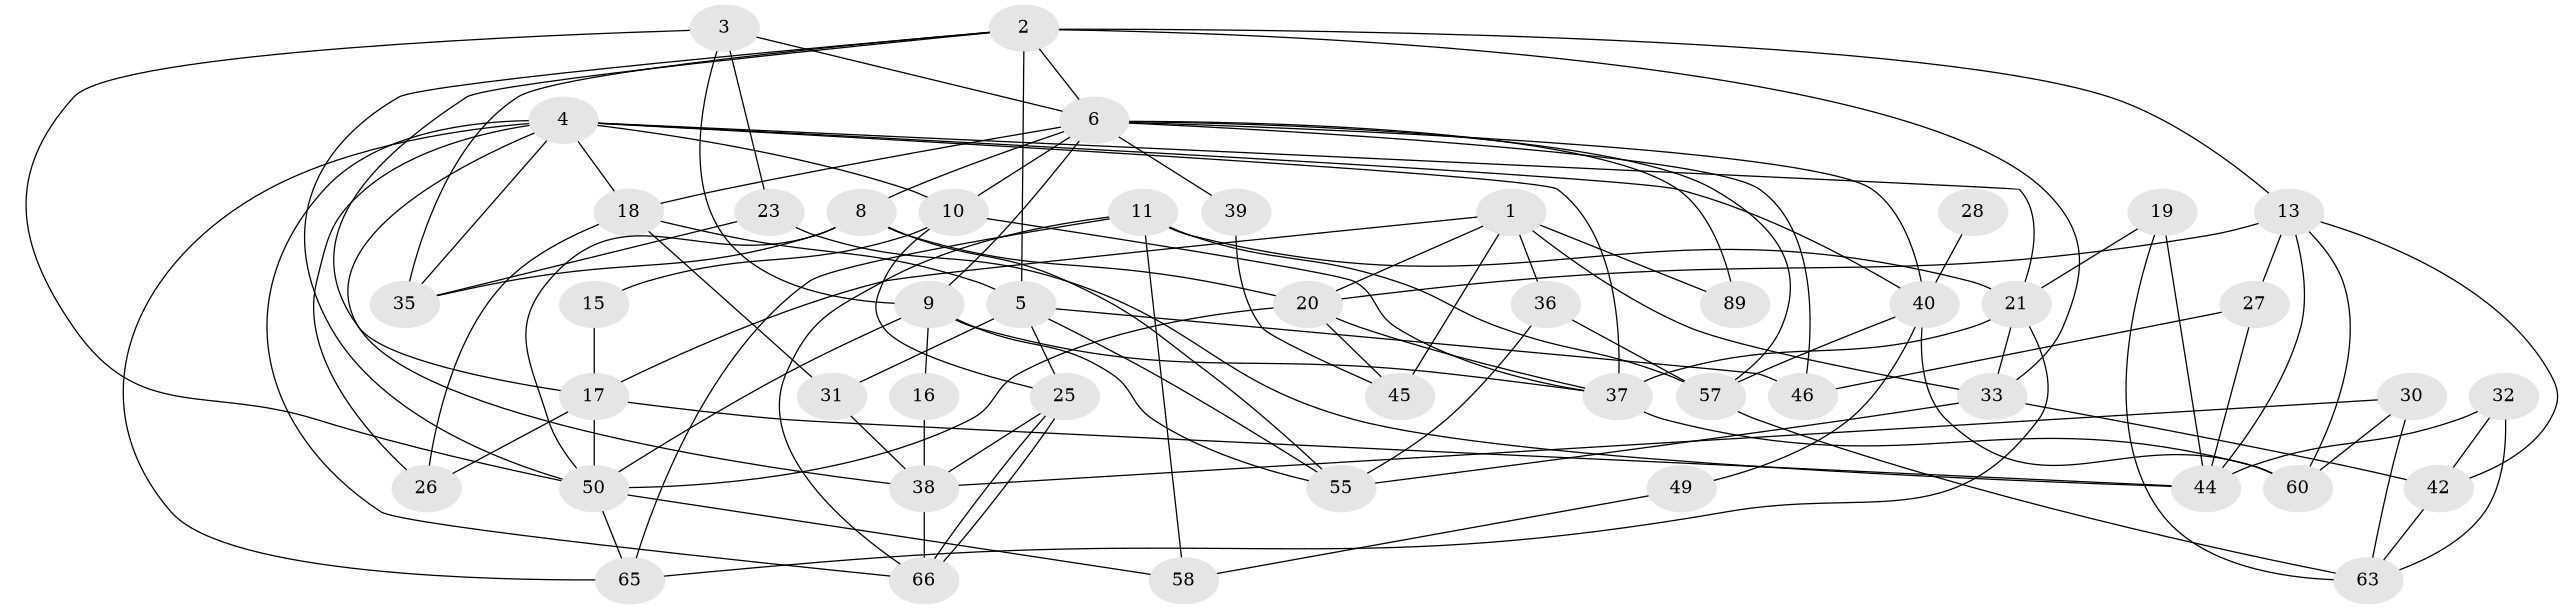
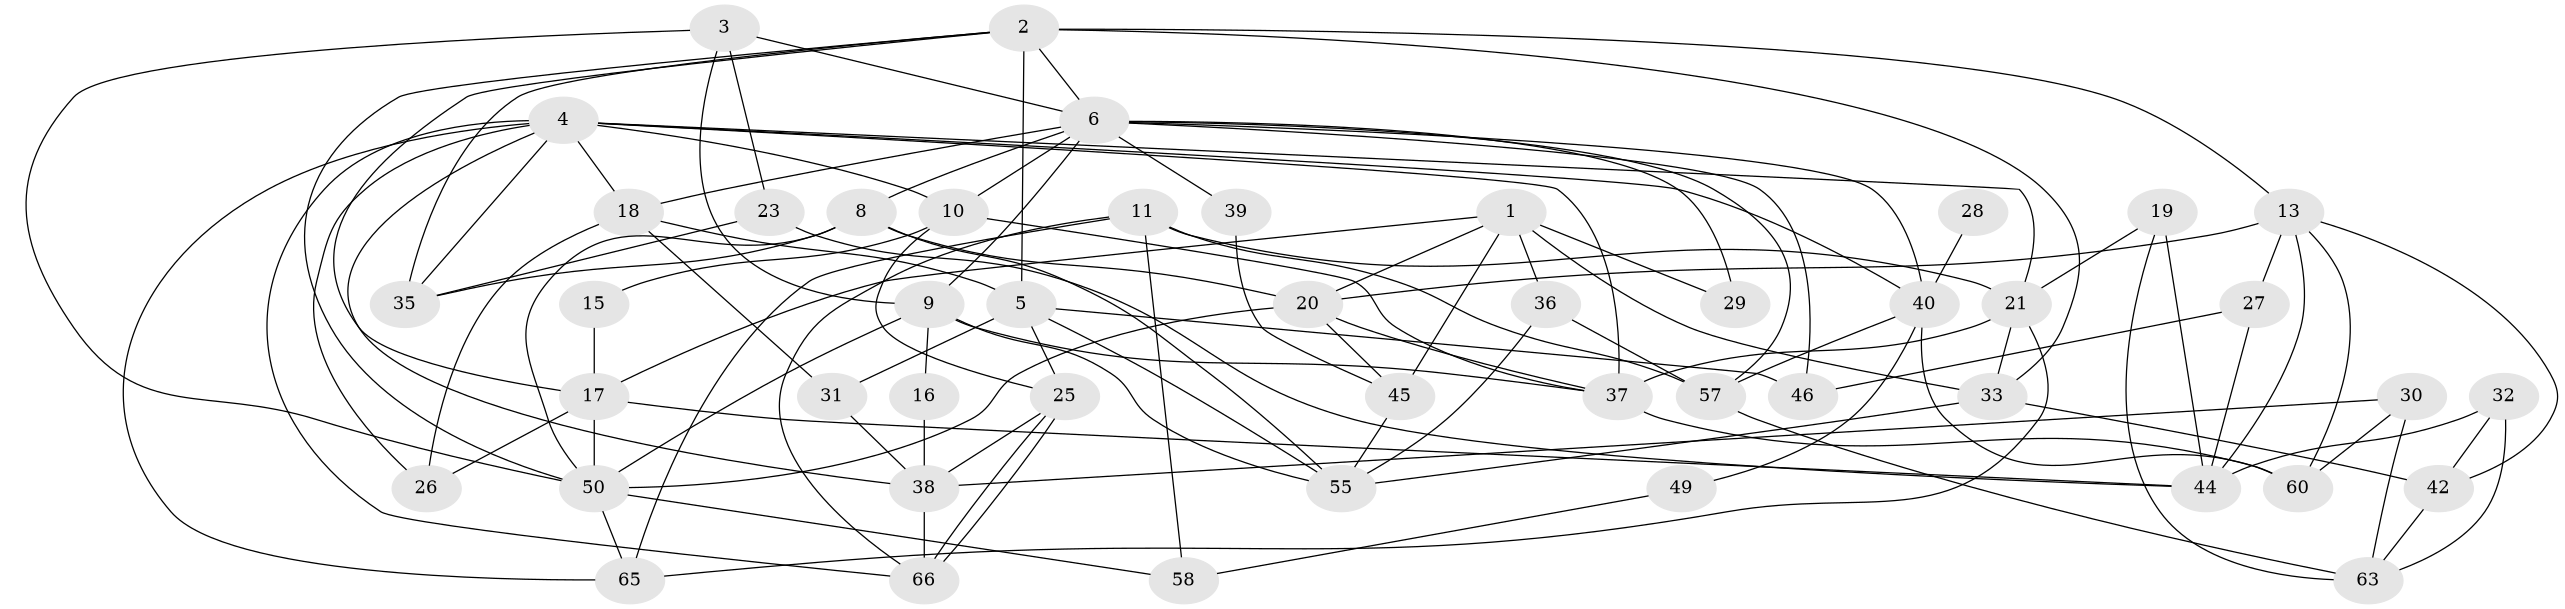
  graph {
    node [color=gray90 style=filled]
    1 [super="+51"]
    17 [super="+67"]
    20
-   29 [label=89]
+   29
    33
    36 [super="+61"]
    45
    50 [super="+54"]
    26
    44
    37 [super="+47"]
    55
    42
    57
    2 [super="+53"]
    5 [super="+7"]
    6 [super="+70+22"]
    13 [super="+59"]
    35
    25
    31
    46
    9 [super="+56"]
    10 [super="+68+14"]
    18
    40 [super="+41"]
    8
    39
    27
    60
    65
    58
    3
    23
    16
    4 [super="+12"]
    21 [super="+43"]
    66
    38 [super="+62"]
    15
    49
    63
    11
    19 [super="+52"]
    30
    28
    32
    1 -- 17
    1 -- 20
    1 -- 29
    1 -- 33
    1 -- 36
    1 -- 45
    17 -- 50
    17 -- 26
    17 -- 44
    20 -- 45
    20 -- 50
    20 -- 37
    33 -- 55
    33 -- 42
    36 -- 55
    36 -- 57 [weight=2]
+   45 -- 55
    50 -- 65
    50 -- 58
    37 -- 60
    42 -- 63
    57 -- 63
    2 -- 17
    2 -- 33
    2 -- 50
    2 -- 5
    2 -- 6
    2 -- 13
    2 -- 35
    5 -- 55
    5 -- 25
    5 -- 31
    5 -- 46
    6 -- 29
    6 -- 57
    6 -- 46 [weight=2]
    6 -- 9
    6 -- 10 [weight=2]
    6 -- 18
    6 -- 40
    6 -- 8
    6 -- 39
    13 -- 20
    13 -- 44
    13 -- 42
    13 -- 27
    13 -- 60
    25 -- 66
    25 -- 66
    25 -- 38
    31 -- 38
    9 -- 50
    9 -- 37
    9 -- 55
    9 -- 16
    10 -- 37
    10 -- 25
    10 -- 15
    18 -- 26
    18 -- 5
    18 -- 31
    40 -- 57
    40 -- 60
    40 -- 49
    8 -- 20
    8 -- 50
    8 -- 55
    8 -- 35
    39 -- 45
    27 -- 44
    27 -- 46
    3 -- 50
    3 -- 6
    3 -- 9
    3 -- 23
    23 -- 44
    23 -- 35
    16 -- 38
    4 -- 26
    4 -- 37
    4 -- 35
    4 -- 10
    4 -- 18
    4 -- 40
    4 -- 65
    4 -- 21
    4 -- 66
    4 -- 38
    21 -- 33
    21 -- 37
    21 -- 65
    38 -- 66
    15 -- 17
    49 -- 58
    11 -- 57
    11 -- 65
    11 -- 58
    11 -- 21
    11 -- 66
    19 -- 44
    19 -- 21
    19 -- 63
    30 -- 60
    30 -- 38
    30 -- 63
    28 -- 40
    32 -- 44
    32 -- 42
    32 -- 63
  }
